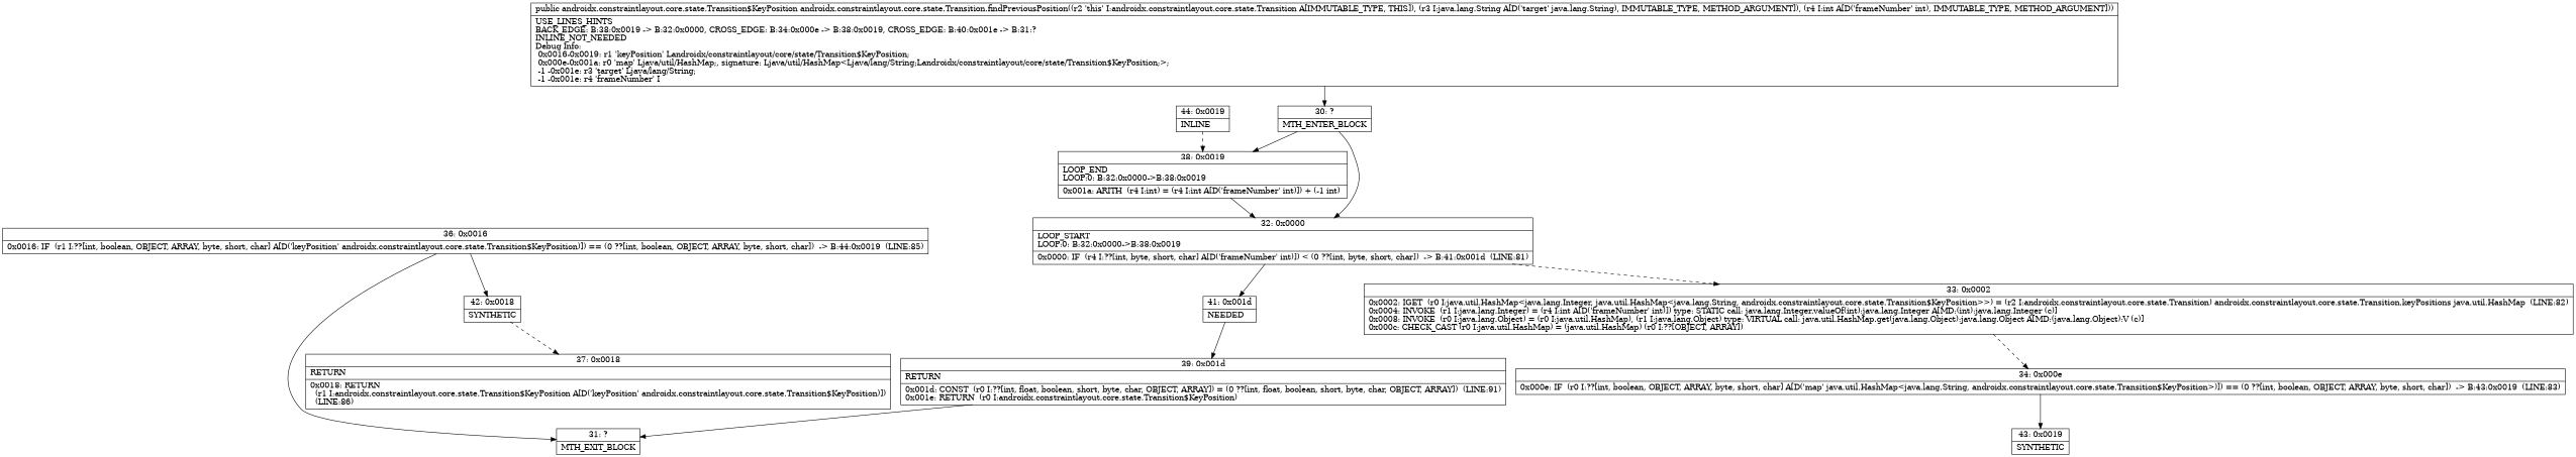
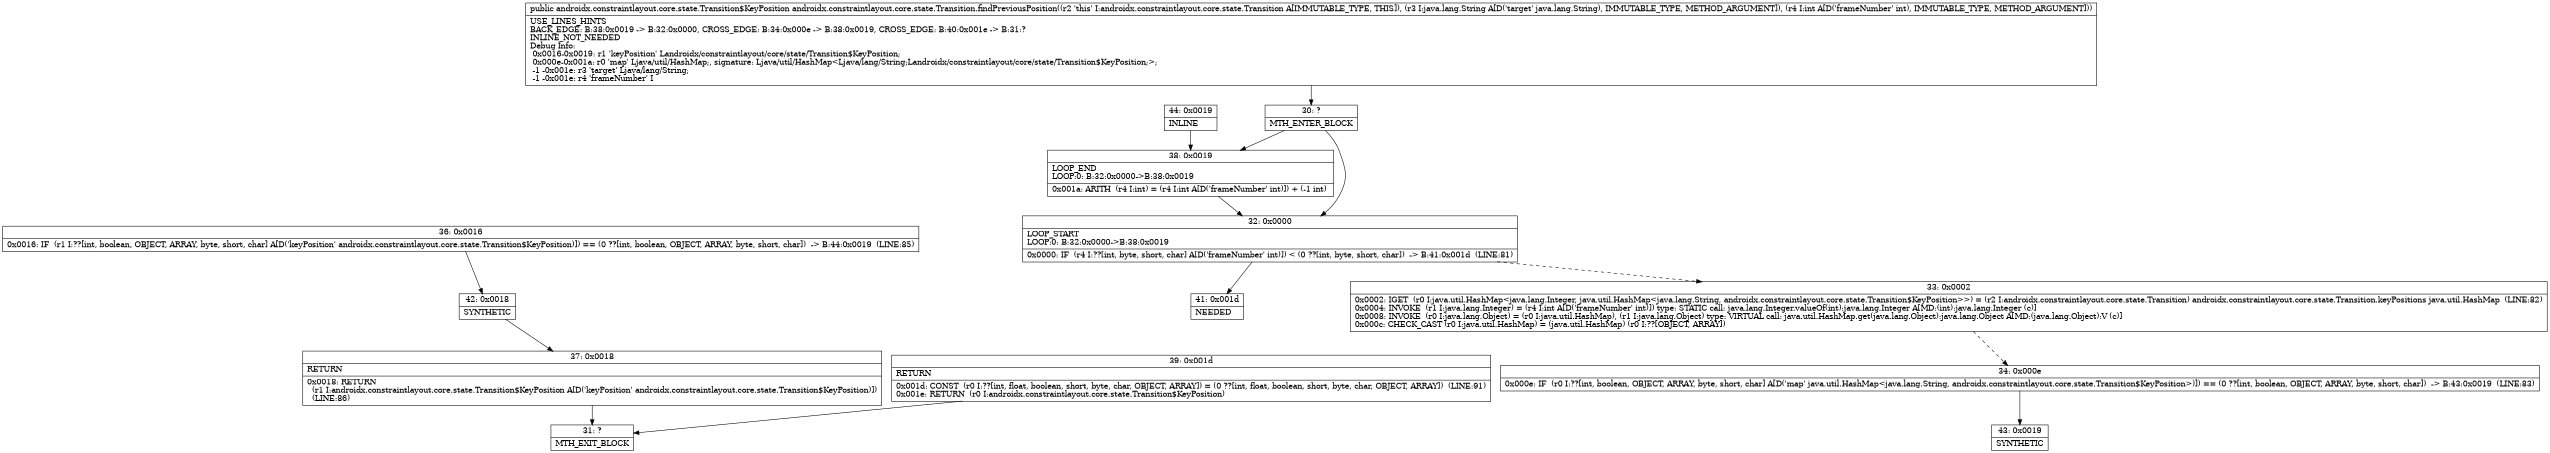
  digraph {
    node [shape=record]
    n1 [label="{30\:\ ?|MTH_ENTER_BLOCK\l}"]
    n2 [label="{32\:\ 0x0000|LOOP_START\lLOOP:0: B:32:0x0000\-\>B:38:0x0019\l|0x0000: IF  (r4 I:??[int, byte, short, char] A[D('frameNumber' int)]) \< (0 ??[int, byte, short, char])  \-\> B:41:0x001d  (LINE:81)\l}"]
    n3 [label="{38\:\ 0x0019|LOOP_END\lLOOP:0: B:32:0x0000\-\>B:38:0x0019\l|0x001a: ARITH  (r4 I:int) = (r4 I:int A[D('frameNumber' int)]) + (\-1 int) \l}"]
    n4 [label="{33\:\ 0x0002|0x0002: IGET  (r0 I:java.util.HashMap\<java.lang.Integer, java.util.HashMap\<java.lang.String, androidx.constraintlayout.core.state.Transition$KeyPosition\>\>) = (r2 I:androidx.constraintlayout.core.state.Transition) androidx.constraintlayout.core.state.Transition.keyPositions java.util.HashMap  (LINE:82)\l0x0004: INVOKE  (r1 I:java.lang.Integer) = (r4 I:int A[D('frameNumber' int)]) type: STATIC call: java.lang.Integer.valueOf(int):java.lang.Integer A[MD:(int):java.lang.Integer (c)]\l0x0008: INVOKE  (r0 I:java.lang.Object) = (r0 I:java.util.HashMap), (r1 I:java.lang.Object) type: VIRTUAL call: java.util.HashMap.get(java.lang.Object):java.lang.Object A[MD:(java.lang.Object):V (c)]\l0x000c: CHECK_CAST (r0 I:java.util.HashMap) = (java.util.HashMap) (r0 I:??[OBJECT, ARRAY]) \l}"]
    n5 [label="{41\:\ 0x001d|NEEDED\l}"]
    n6 [label="{34\:\ 0x000e|0x000e: IF  (r0 I:??[int, boolean, OBJECT, ARRAY, byte, short, char] A[D('map' java.util.HashMap\<java.lang.String, androidx.constraintlayout.core.state.Transition$KeyPosition\>)]) == (0 ??[int, boolean, OBJECT, ARRAY, byte, short, char])  \-\> B:43:0x0019  (LINE:83)\l}"]
    n7 [label="{39\:\ 0x001d|RETURN\l|0x001d: CONST  (r0 I:??[int, float, boolean, short, byte, char, OBJECT, ARRAY]) = (0 ??[int, float, boolean, short, byte, char, OBJECT, ARRAY])  (LINE:91)\l0x001e: RETURN  (r0 I:androidx.constraintlayout.core.state.Transition$KeyPosition) \l}"]
    n8 [label="{43\:\ 0x0019|SYNTHETIC\l}"]
    n9 [label="{36\:\ 0x0016|0x0016: IF  (r1 I:??[int, boolean, OBJECT, ARRAY, byte, short, char] A[D('keyPosition' androidx.constraintlayout.core.state.Transition$KeyPosition)]) == (0 ??[int, boolean, OBJECT, ARRAY, byte, short, char])  \-\> B:44:0x0019  (LINE:85)\l}"]
    n10 [label="{42\:\ 0x0018|SYNTHETIC\l}"]
    n11 [label="{37\:\ 0x0018|RETURN\l|0x0018: RETURN  \l  (r1 I:androidx.constraintlayout.core.state.Transition$KeyPosition A[D('keyPosition' androidx.constraintlayout.core.state.Transition$KeyPosition)])\l  (LINE:86)\l}"]
    n12 [label="{44\:\ 0x0019|INLINE\l}"]
    n13 [label="{31\:\ ?|MTH_EXIT_BLOCK\l}"]
    n14 [label="{public androidx.constraintlayout.core.state.Transition$KeyPosition androidx.constraintlayout.core.state.Transition.findPreviousPosition((r2 'this' I:androidx.constraintlayout.core.state.Transition A[IMMUTABLE_TYPE, THIS]), (r3 I:java.lang.String A[D('target' java.lang.String), IMMUTABLE_TYPE, METHOD_ARGUMENT]), (r4 I:int A[D('frameNumber' int), IMMUTABLE_TYPE, METHOD_ARGUMENT]))  | USE_LINES_HINTS\lBACK_EDGE: B:38:0x0019 \-\> B:32:0x0000, CROSS_EDGE: B:34:0x000e \-\> B:38:0x0019, CROSS_EDGE: B:40:0x001e \-\> B:31:?\lINLINE_NOT_NEEDED\lDebug Info:\l  0x0016\-0x0019: r1 'keyPosition' Landroidx\/constraintlayout\/core\/state\/Transition$KeyPosition;\l  0x000e\-0x001a: r0 'map' Ljava\/util\/HashMap;, signature: Ljava\/util\/HashMap\<Ljava\/lang\/String;Landroidx\/constraintlayout\/core\/state\/Transition$KeyPosition;\>;\l  \-1 \-0x001e: r3 'target' Ljava\/lang\/String;\l  \-1 \-0x001e: r4 'frameNumber' I\l}"]
    n1 -> n2
    n1 -> n3
    n2 -> n4 [style=dashed]
    n2 -> n5
    n3 -> n2
    n4 -> n6 [style=dashed]
-   n5 -> n7
    n6 -> n8
    n7 -> n13
    n9 -> n10 [style=solid]
-   n10 -> n11 [style=dashed]
-   n9 -> n13
-   n12 -> n3 [style=dashed]
+   n10 -> n11
+   n11 -> n13
+   n12 -> n3
    n14 -> n1
  }
